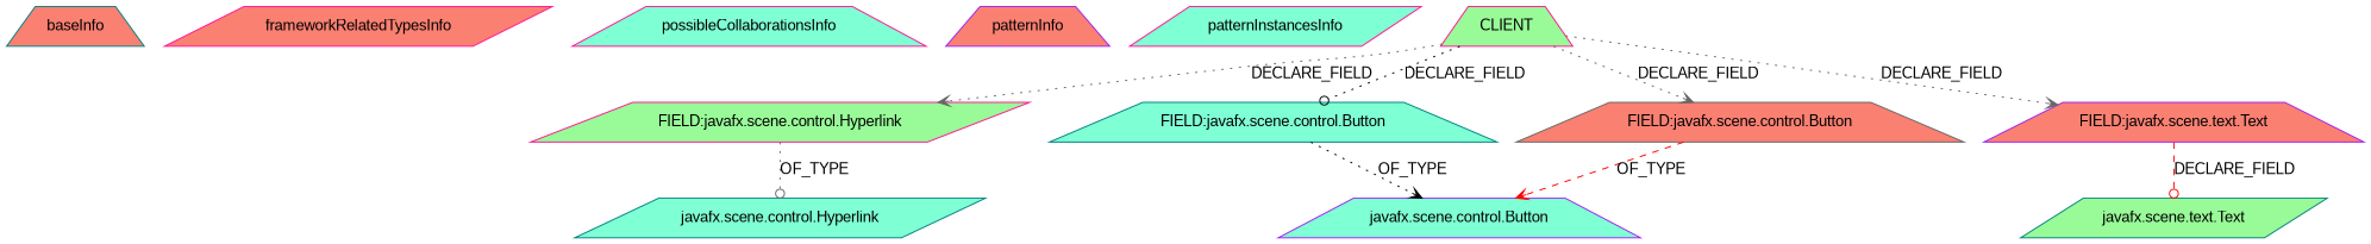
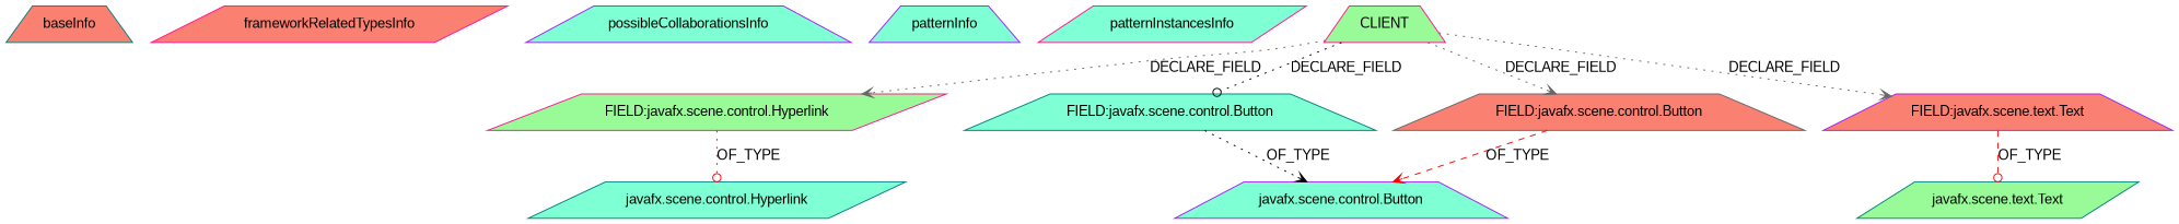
  digraph {
    fontname="Liberation Sans"
    node [color=teal fillcolor=salmon fontname="Liberation Sans" shape=trapezium style=filled isFrameworkType=false]
    edge [arrowhead=vee color=red fontname="Liberation Sans" style=dotted]
    baseInfo [category=pattern graphId=3376 isAnonymous=false possibleRelation=false isFrameworkType=""]
    frameworkRelatedTypesInfo [color=deeppink shape=parallelogram isFrameworkType=""]
-   possibleCollaborationsInfo [color=deeppink fillcolor=aquamarine isFrameworkType=""]
-   patternInfo [color=purple frequency=2.0 patternRootClient=0 isFrameworkType=""]
+   possibleCollaborationsInfo [color=purple fillcolor=aquamarine isFrameworkType=""]
+   patternInfo [color=purple fillcolor=aquamarine frequency=2.0 patternRootClient=0 isFrameworkType=""]
    patternInstancesInfo [0="Johnmalc-JavaFX~/Johnmalc-JavaFX/JavaFX-master/src/game/SingleClassNoXmlBallGame.java~SingleClassNoXmlBallGame~649" 1="mrempala-sp~/mrempala-sp/sp-master/src/application/VcProgramStart.java~VcProgramStart~3679" color=deeppink fillcolor=aquamarine shape=parallelogram isFrameworkType=""]
    n6 [color=deeppink fillcolor=palegreen label="FIELD:javafx.scene.control.Hyperlink" shape=parallelogram vertexType=FIELD_DECLARATION]
    n7 [fillcolor=aquamarine label="javafx.scene.control.Hyperlink" shape=parallelogram vertexType=FRAMEWORK_CLASS_TYPE]
    n8 [color=deeppink fillcolor=palegreen label=CLIENT vertexType=ROOT_CLIENT_CLASS_DECLARATION]
    n9 [fillcolor=aquamarine label="FIELD:javafx.scene.control.Button" vertexType=FIELD_DECLARATION]
    n10 [color=gray40 label="FIELD:javafx.scene.control.Button" vertexType=FIELD_DECLARATION]
    n11 [color=purple label="FIELD:javafx.scene.text.Text" vertexType=FIELD_DECLARATION]
    n12 [color=purple fillcolor=aquamarine label="javafx.scene.control.Button" vertexType=FRAMEWORK_CLASS_TYPE]
    n13 [fillcolor=palegreen label="javafx.scene.text.Text" shape=parallelogram vertexType=FRAMEWORK_CLASS_TYPE]
-   n6 -> n7 [arrowhead=odot color=gray40 label=OF_TYPE]
+   n6 -> n7 [arrowhead=odot label=OF_TYPE]
    n8 -> n6 [color=gray40 label=DECLARE_FIELD]
    n8 -> n9 [arrowhead=odot color=black label=DECLARE_FIELD]
    n8 -> n10 [color=gray40 label=DECLARE_FIELD]
    n8 -> n11 [color=gray40 label=DECLARE_FIELD]
    n9 -> n12 [color=black label=OF_TYPE]
    n10 -> n12 [label=OF_TYPE style=dashed]
-   n11 -> n13 [arrowhead=odot label=DECLARE_FIELD style=dashed]
+   n11 -> n13 [arrowhead=odot label=OF_TYPE style=dashed]
  }
